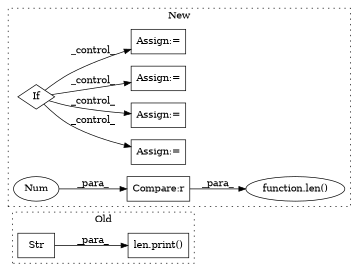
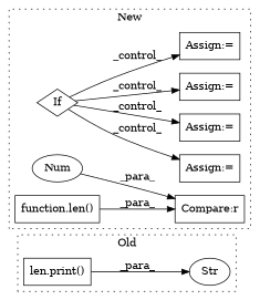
  digraph {
    rankdir=LR
    node [a=68 l=3 shape=box]
    n1 [a=75 l="6,1" label="len.print()" s="5320,5344"]
-   n2 [a=66 l=18 label=Str s=5326]
+   n2 [a=66 l=18 label=Str s=5326 shape=ellipse]
    n3 [a=96 label=If s=8868 shape=diamond]
    n4 [a=40 l=25 label="Compare:r" s=8871]
    n5 [label="Assign:=" s=9404]
    n6 [label="Assign:=" s=9447]
    n7 [a=76 l=1 label=Num s=8895 shape=ellipse]
    n8 [label="Assign:=" s=9529]
-   n9 [a=75 l="4,1" label="function.len()" s="8871,8890" shape=ellipse]
+   n9 [a=75 l="4,1" label="function.len()" s="8871,8890"]
    n10 [label="Assign:=" s=9488]
    subgraph cluster_1 {
      label=Old
      style=dotted
      n1
      n2
    }
    subgraph cluster_2 {
      label=New
      style=dotted
      n3
      n4
      n5
      n6
      n7
      n8
      n9
      n10
    }
-   n2 -> n1 [label=_para_]
+   n1 -> n2 [label=_para_]
    n3 -> n5 [label=_control_]
    n3 -> n6 [label=_control_]
    n3 -> n8 [label=_control_]
    n3 -> n10 [label=_control_]
    n7 -> n4 [label=_para_]
-   n4 -> n9 [label=_para_]
+   n9 -> n4 [label=_para_]
  }
